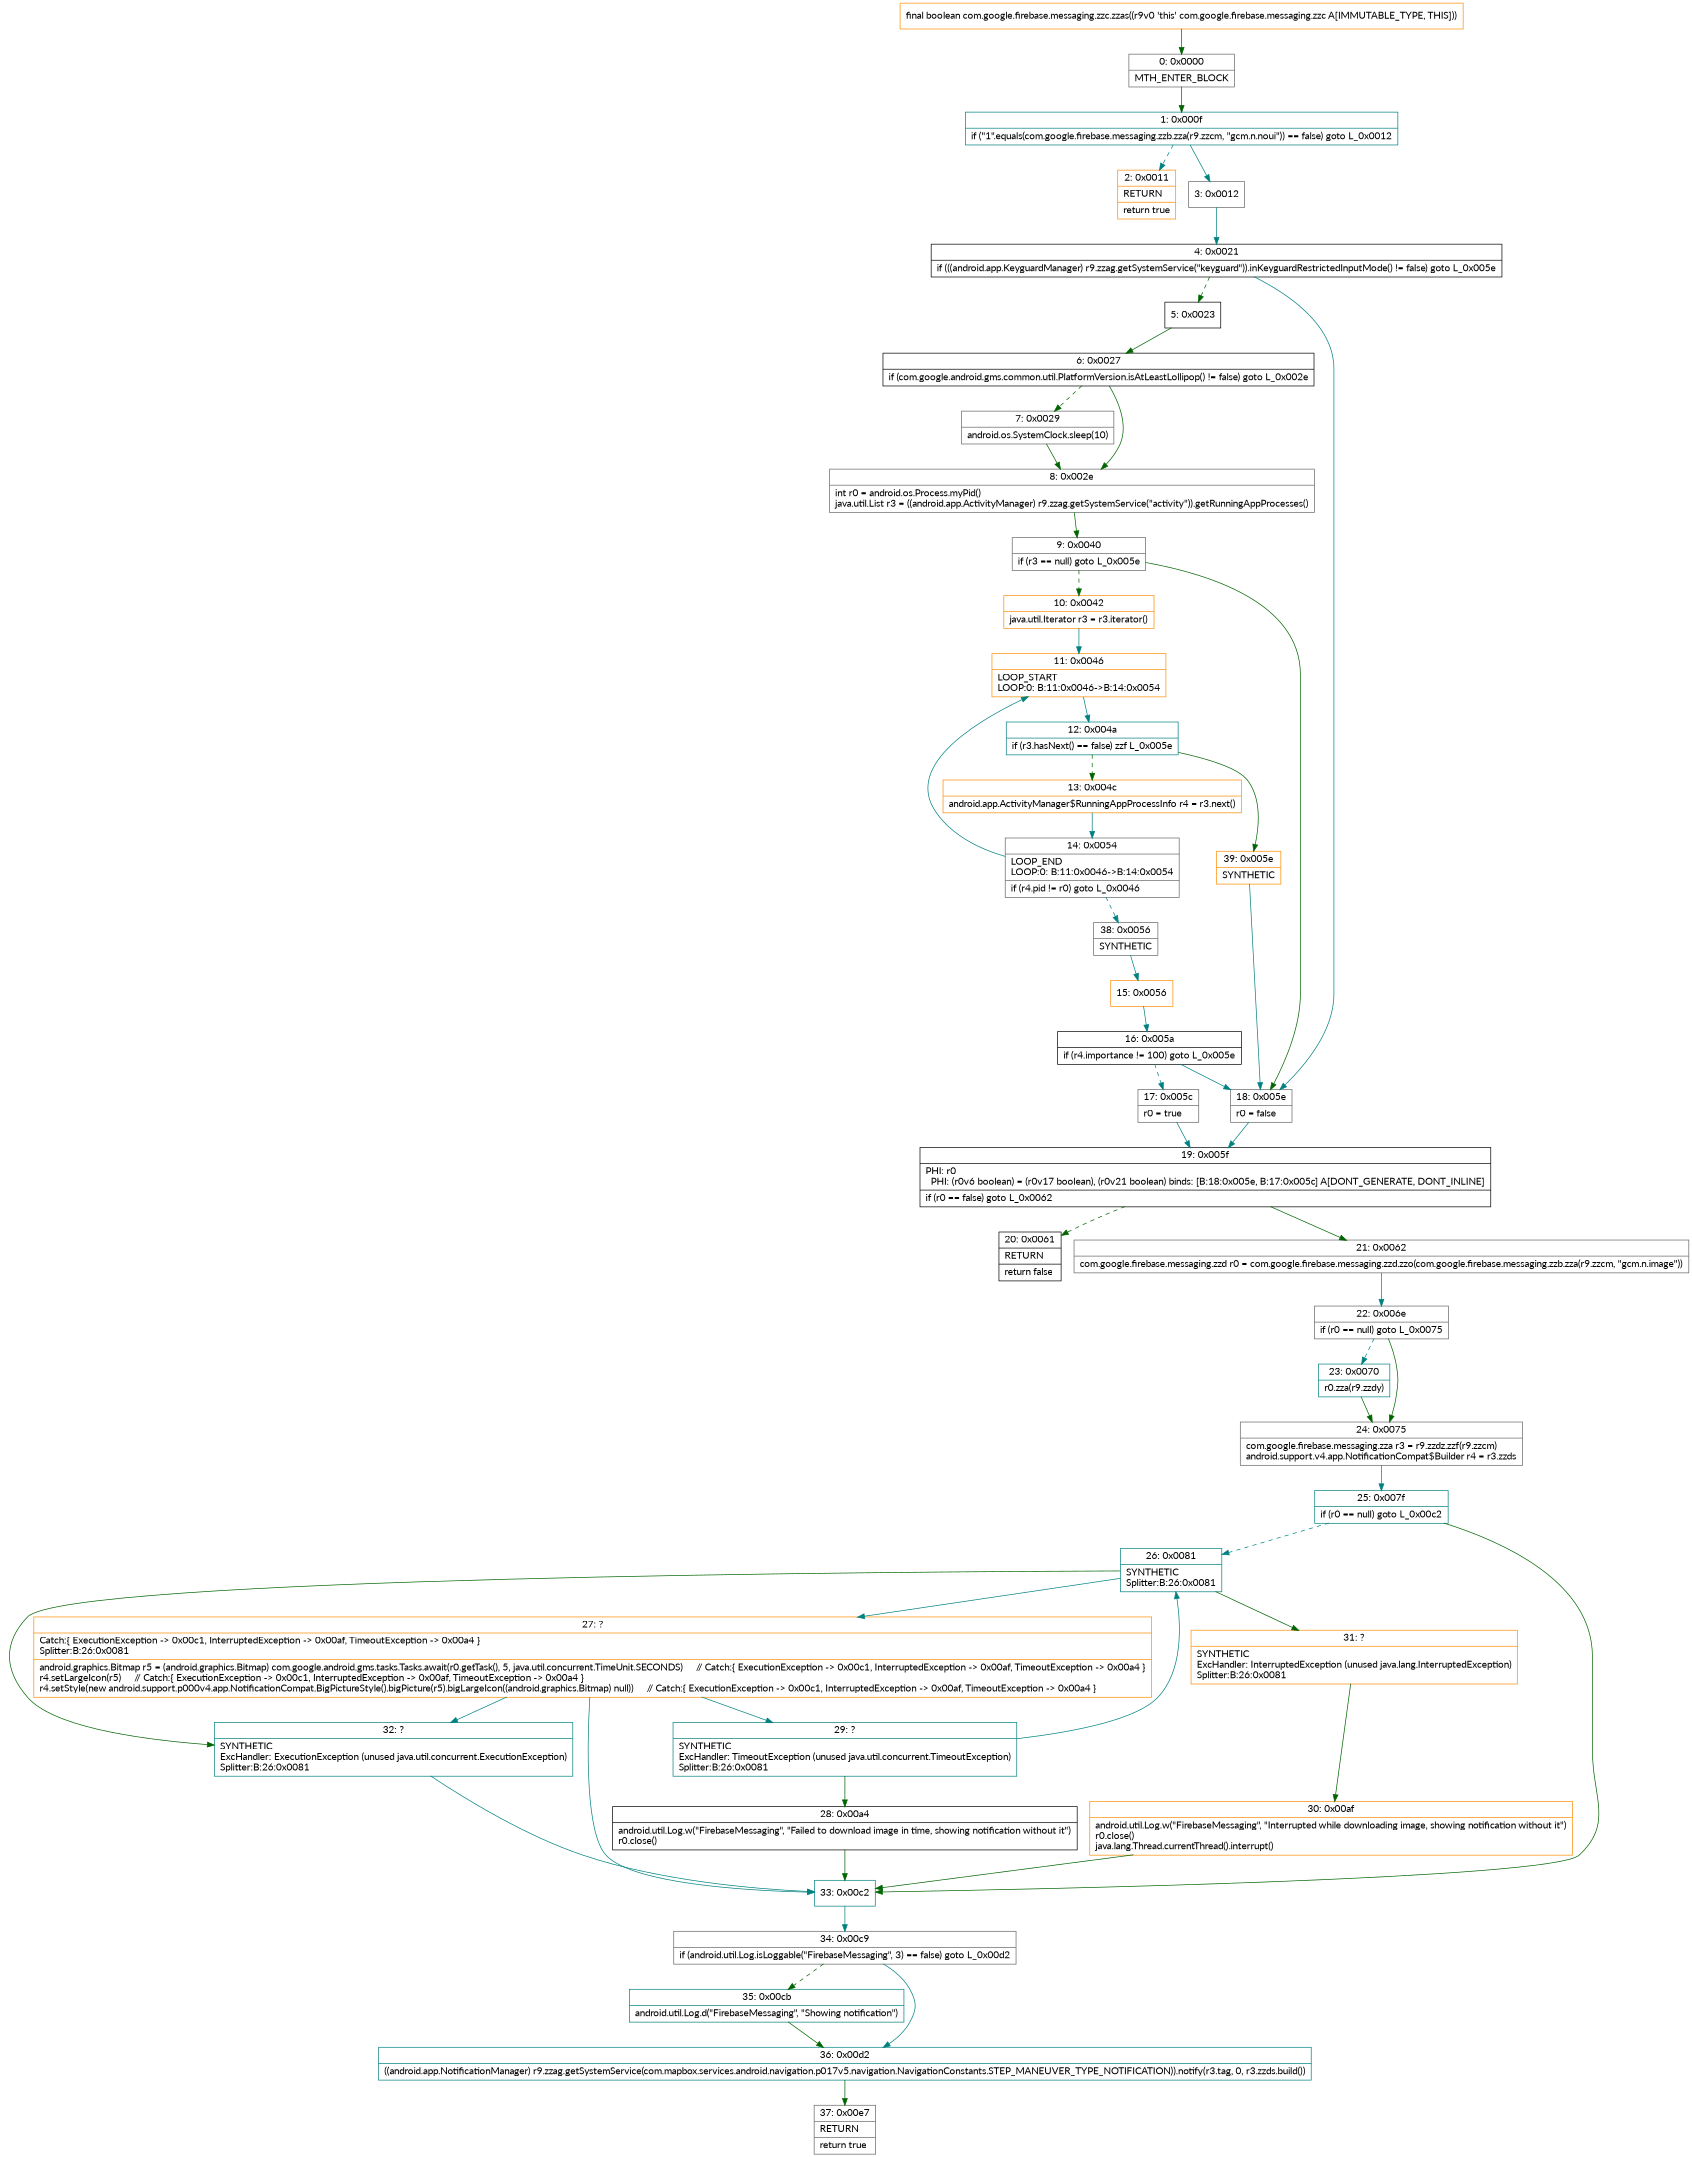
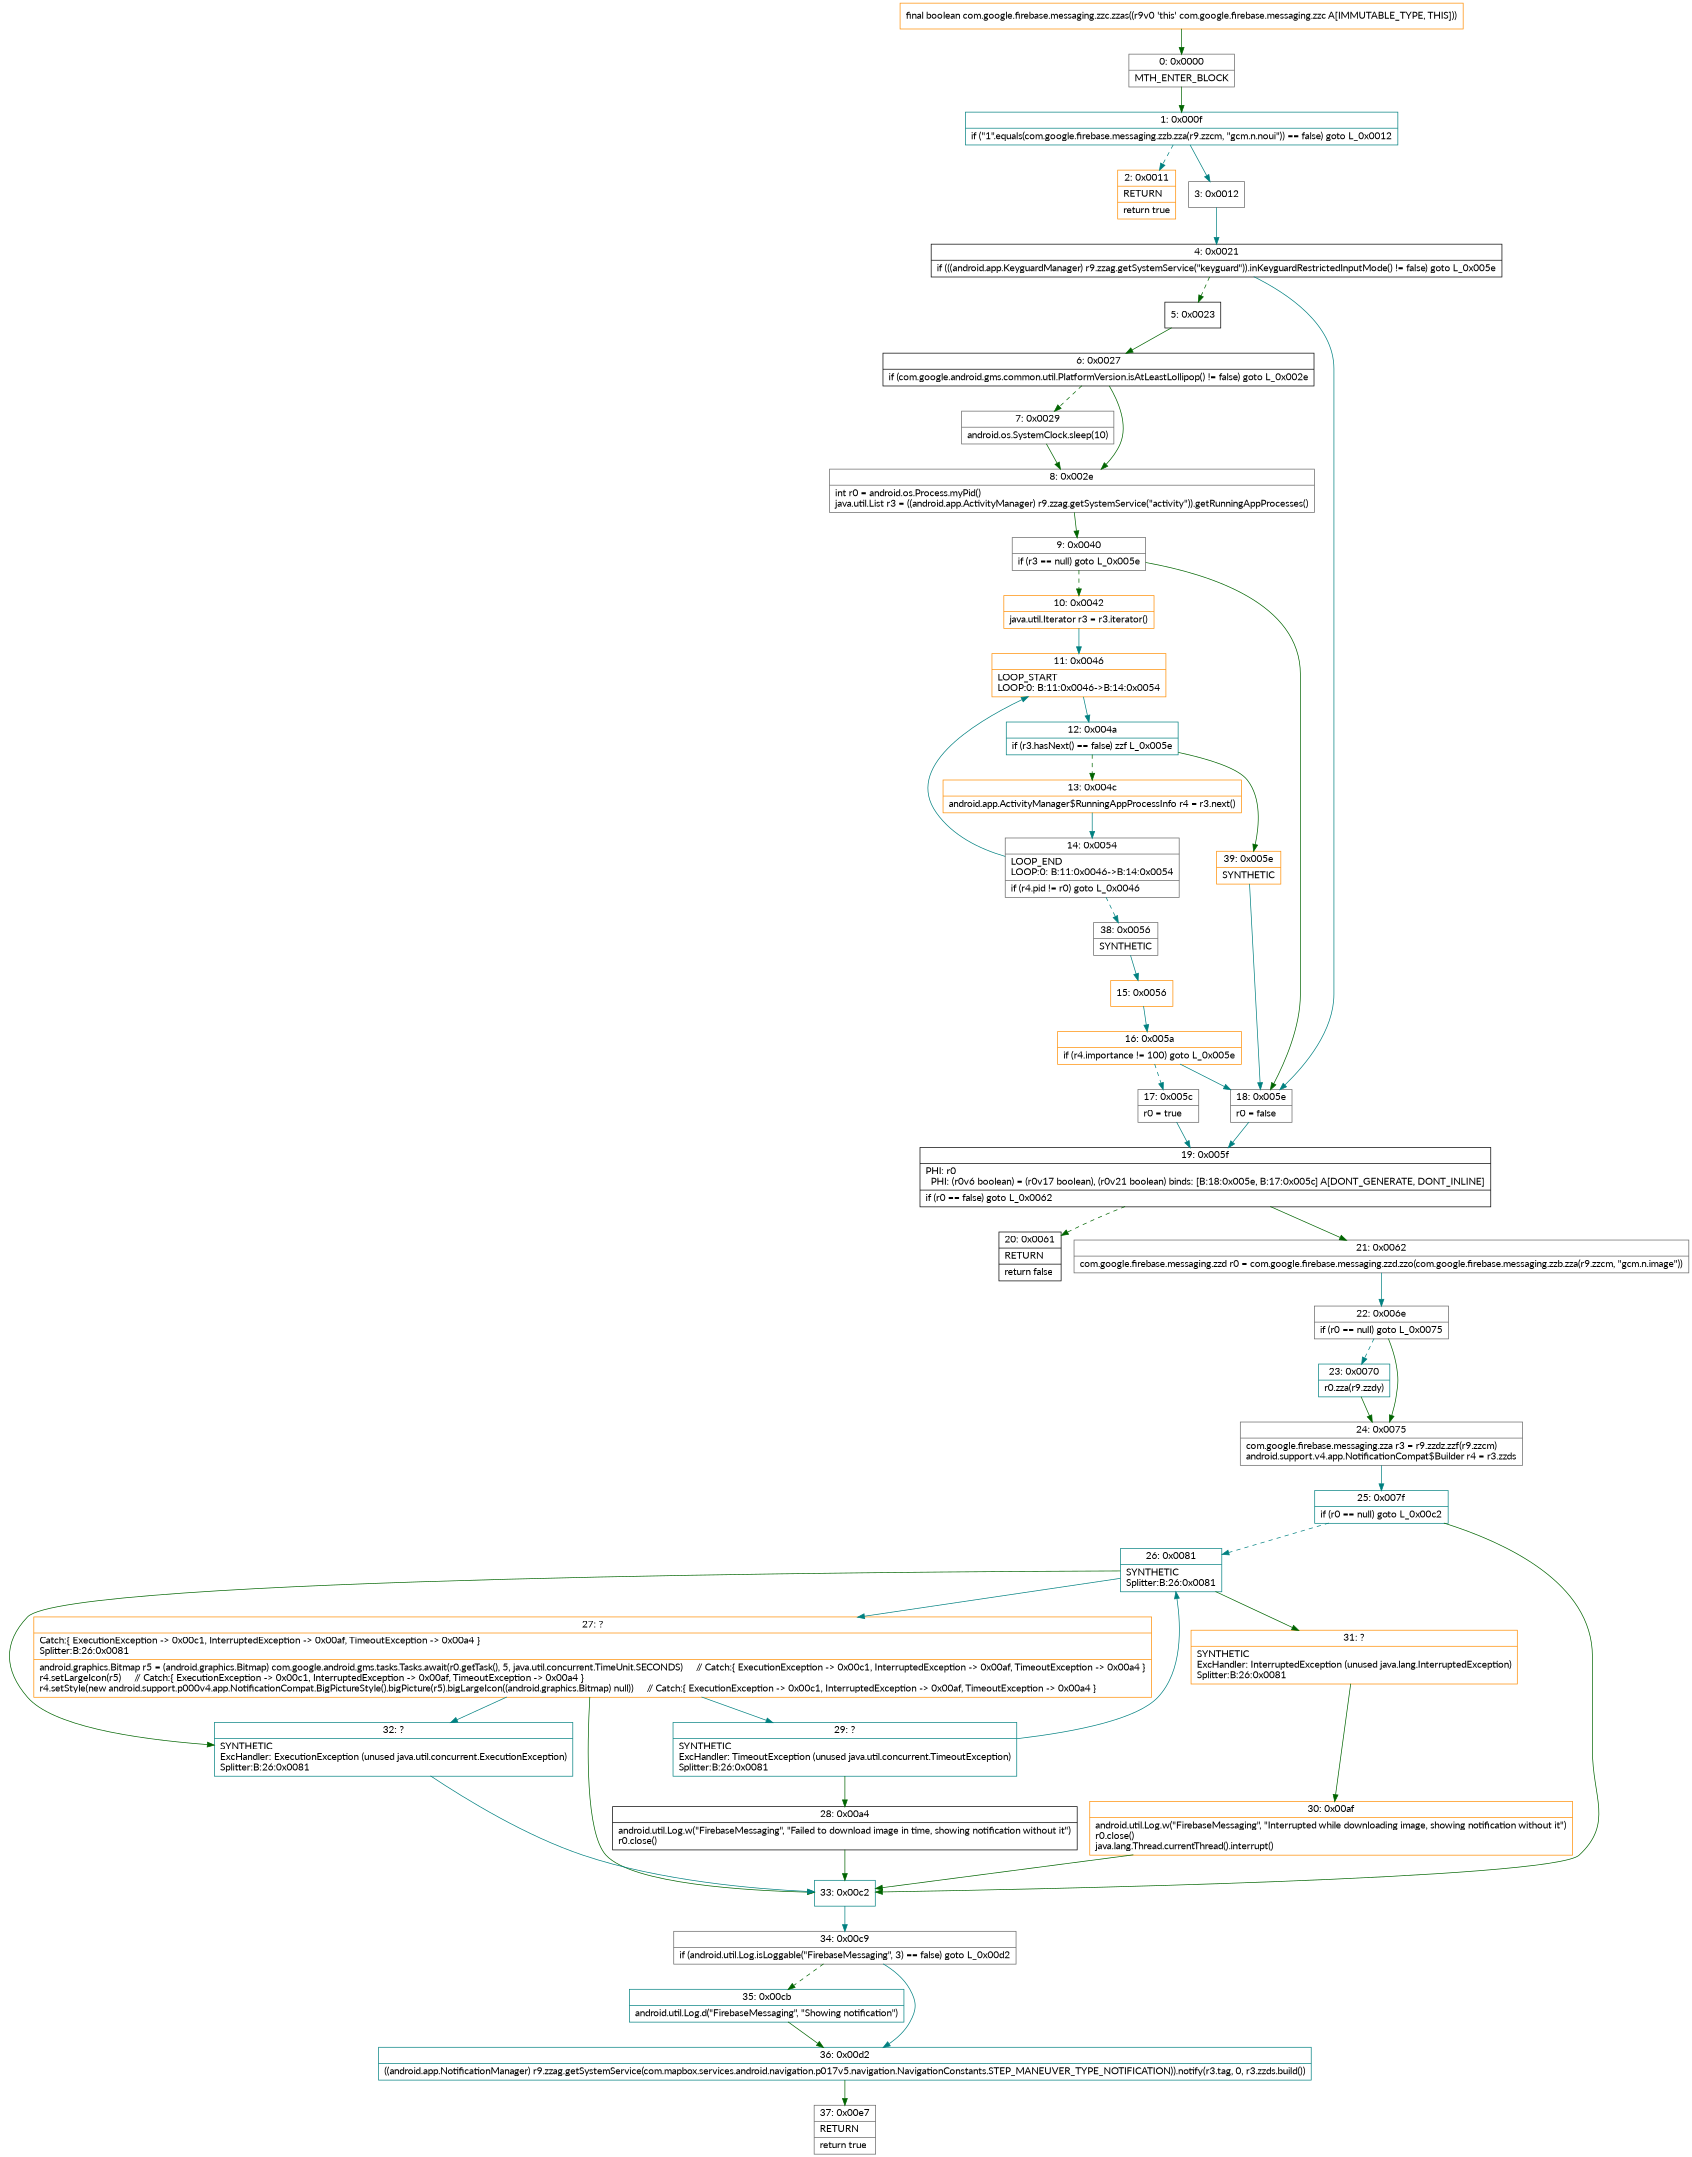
  digraph {
    fontname=Lato
    node [color=gray40 fontname=Lato shape=record]
    edge [color=teal fontname=Lato]
    n1 [label="{0\:\ 0x0000|MTH_ENTER_BLOCK\l}"]
    n2 [color=teal label="{1\:\ 0x000f|if (\"1\".equals(com.google.firebase.messaging.zzb.zza(r9.zzcm, \"gcm.n.noui\")) == false) goto L_0x0012\l}"]
    n3 [color=darkorange label="{2\:\ 0x0011|RETURN\l|return true\l}"]
    n4 [label="{3\:\ 0x0012}"]
    n5 [color=black label="{4\:\ 0x0021|if (((android.app.KeyguardManager) r9.zzag.getSystemService(\"keyguard\")).inKeyguardRestrictedInputMode() != false) goto L_0x005e\l}"]
    n6 [color=black label="{5\:\ 0x0023}"]
    n7 [label="{18\:\ 0x005e|r0 = false\l}"]
    n8 [color=black label="{6\:\ 0x0027|if (com.google.android.gms.common.util.PlatformVersion.isAtLeastLollipop() != false) goto L_0x002e\l}"]
    n9 [color=black label="{19\:\ 0x005f|PHI: r0 \l  PHI: (r0v6 boolean) = (r0v17 boolean), (r0v21 boolean) binds: [B:18:0x005e, B:17:0x005c] A[DONT_GENERATE, DONT_INLINE]\l|if (r0 == false) goto L_0x0062\l}"]
    n10 [label="{7\:\ 0x0029|android.os.SystemClock.sleep(10)\l}"]
    n11 [label="{8\:\ 0x002e|int r0 = android.os.Process.myPid()\ljava.util.List r3 = ((android.app.ActivityManager) r9.zzag.getSystemService(\"activity\")).getRunningAppProcesses()\l}"]
    n12 [label="{9\:\ 0x0040|if (r3 == null) goto L_0x005e\l}"]
    n13 [color=darkorange label="{10\:\ 0x0042|java.util.Iterator r3 = r3.iterator()\l}"]
    n14 [color=darkorange label="{11\:\ 0x0046|LOOP_START\lLOOP:0: B:11:0x0046\-\>B:14:0x0054\l}"]
    n15 [color=teal label="{12\:\ 0x004a|if (r3.hasNext() == false) zzf L_0x005e\l}"]
    n16 [color=darkorange label="{13\:\ 0x004c|android.app.ActivityManager$RunningAppProcessInfo r4 = r3.next()\l}"]
    n17 [color=darkorange label="{39\:\ 0x005e|SYNTHETIC\l}"]
    n18 [label="{14\:\ 0x0054|LOOP_END\lLOOP:0: B:11:0x0046\-\>B:14:0x0054\l|if (r4.pid != r0) goto L_0x0046\l}"]
    n19 [label="{38\:\ 0x0056|SYNTHETIC\l}"]
    n20 [color=darkorange label="{15\:\ 0x0056}"]
-   n21 [color=black label="{16\:\ 0x005a|if (r4.importance != 100) goto L_0x005e\l}"]
+   n21 [color=darkorange label="{16\:\ 0x005a|if (r4.importance != 100) goto L_0x005e\l}"]
    n22 [label="{17\:\ 0x005c|r0 = true\l}"]
    n23 [color=black label="{20\:\ 0x0061|RETURN\l|return false\l}"]
    n24 [label="{21\:\ 0x0062|com.google.firebase.messaging.zzd r0 = com.google.firebase.messaging.zzd.zzo(com.google.firebase.messaging.zzb.zza(r9.zzcm, \"gcm.n.image\"))\l}"]
    n25 [label="{22\:\ 0x006e|if (r0 == null) goto L_0x0075\l}"]
    n26 [color=teal label="{23\:\ 0x0070|r0.zza(r9.zzdy)\l}"]
    n27 [label="{24\:\ 0x0075|com.google.firebase.messaging.zza r3 = r9.zzdz.zzf(r9.zzcm)\landroid.support.v4.app.NotificationCompat$Builder r4 = r3.zzds\l}"]
    n28 [color=teal label="{25\:\ 0x007f|if (r0 == null) goto L_0x00c2\l}"]
    n29 [color=teal label="{26\:\ 0x0081|SYNTHETIC\lSplitter:B:26:0x0081\l}"]
    n30 [color=teal label="{33\:\ 0x00c2}"]
    n31 [color=darkorange label="{27\:\ ?|Catch:\{ ExecutionException \-\> 0x00c1, InterruptedException \-\> 0x00af, TimeoutException \-\> 0x00a4 \}\lSplitter:B:26:0x0081\l|android.graphics.Bitmap r5 = (android.graphics.Bitmap) com.google.android.gms.tasks.Tasks.await(r0.getTask(), 5, java.util.concurrent.TimeUnit.SECONDS)     \/\/ Catch:\{ ExecutionException \-\> 0x00c1, InterruptedException \-\> 0x00af, TimeoutException \-\> 0x00a4 \}\lr4.setLargeIcon(r5)     \/\/ Catch:\{ ExecutionException \-\> 0x00c1, InterruptedException \-\> 0x00af, TimeoutException \-\> 0x00a4 \}\lr4.setStyle(new android.support.p000v4.app.NotificationCompat.BigPictureStyle().bigPicture(r5).bigLargeIcon((android.graphics.Bitmap) null))     \/\/ Catch:\{ ExecutionException \-\> 0x00c1, InterruptedException \-\> 0x00af, TimeoutException \-\> 0x00a4 \}\l}"]
    n32 [color=darkorange label="{31\:\ ?|SYNTHETIC\lExcHandler: InterruptedException (unused java.lang.InterruptedException)\lSplitter:B:26:0x0081\l}"]
    n33 [color=teal label="{32\:\ ?|SYNTHETIC\lExcHandler: ExecutionException (unused java.util.concurrent.ExecutionException)\lSplitter:B:26:0x0081\l}"]
    n34 [label="{34\:\ 0x00c9|if (android.util.Log.isLoggable(\"FirebaseMessaging\", 3) == false) goto L_0x00d2\l}"]
    n35 [color=teal label="{29\:\ ?|SYNTHETIC\lExcHandler: TimeoutException (unused java.util.concurrent.TimeoutException)\lSplitter:B:26:0x0081\l}"]
    n36 [color=black label="{28\:\ 0x00a4|android.util.Log.w(\"FirebaseMessaging\", \"Failed to download image in time, showing notification without it\")\lr0.close()\l}"]
    n37 [color=darkorange label="{30\:\ 0x00af|android.util.Log.w(\"FirebaseMessaging\", \"Interrupted while downloading image, showing notification without it\")\lr0.close()\ljava.lang.Thread.currentThread().interrupt()\l}"]
    n38 [color=teal label="{35\:\ 0x00cb|android.util.Log.d(\"FirebaseMessaging\", \"Showing notification\")\l}"]
    n39 [color=teal label="{36\:\ 0x00d2|((android.app.NotificationManager) r9.zzag.getSystemService(com.mapbox.services.android.navigation.p017v5.navigation.NavigationConstants.STEP_MANEUVER_TYPE_NOTIFICATION)).notify(r3.tag, 0, r3.zzds.build())\l}"]
    n40 [label="{37\:\ 0x00e7|RETURN\l|return true\l}"]
    n41 [color=darkorange label="{final boolean com.google.firebase.messaging.zzc.zzas((r9v0 'this' com.google.firebase.messaging.zzc A[IMMUTABLE_TYPE, THIS])) }"]
    n1 -> n2 [color=darkgreen]
    n2 -> n3 [style=dashed]
    n2 -> n4
    n4 -> n5
    n5 -> n6 [color=darkgreen style=dashed]
    n5 -> n7
    n6 -> n8 [color=darkgreen]
    n7 -> n9
    n8 -> n10 [color=darkgreen style=dashed]
    n8 -> n11 [color=darkgreen]
    n9 -> n23 [color=darkgreen style=dashed]
    n9 -> n24 [color=darkgreen]
    n10 -> n11 [color=darkgreen]
    n11 -> n12 [color=darkgreen]
    n12 -> n7 [color=darkgreen]
    n12 -> n13 [color=darkgreen style=dashed]
    n13 -> n14
    n14 -> n15
    n15 -> n16 [color=darkgreen style=dashed]
    n15 -> n17 [color=darkgreen]
    n16 -> n18
    n17 -> n7
    n18 -> n14
    n18 -> n19 [style=dashed]
    n19 -> n20
    n20 -> n21
    n21 -> n7
    n21 -> n22 [style=dashed]
    n22 -> n9
    n24 -> n25
    n25 -> n26 [style=dashed]
    n25 -> n27 [color=darkgreen]
    n26 -> n27 [color=darkgreen]
    n27 -> n28
    n28 -> n29 [style=dashed]
    n28 -> n30 [color=darkgreen]
    n29 -> n31
    n29 -> n32 [color=darkgreen]
    n29 -> n33 [color=darkgreen]
    n30 -> n34
-   n31 -> n30
+   n31 -> n30 [color=darkgreen]
    n31 -> n33
    n31 -> n35
    n32 -> n37 [color=darkgreen]
    n33 -> n30
    n34 -> n38 [color=darkgreen style=dashed]
    n34 -> n39
    n35 -> n29
    n35 -> n36 [color=darkgreen]
    n36 -> n30 [color=darkgreen]
    n37 -> n30 [color=darkgreen]
    n38 -> n39 [color=darkgreen]
    n39 -> n40 [color=darkgreen]
    n41 -> n1 [color=darkgreen]
  }
